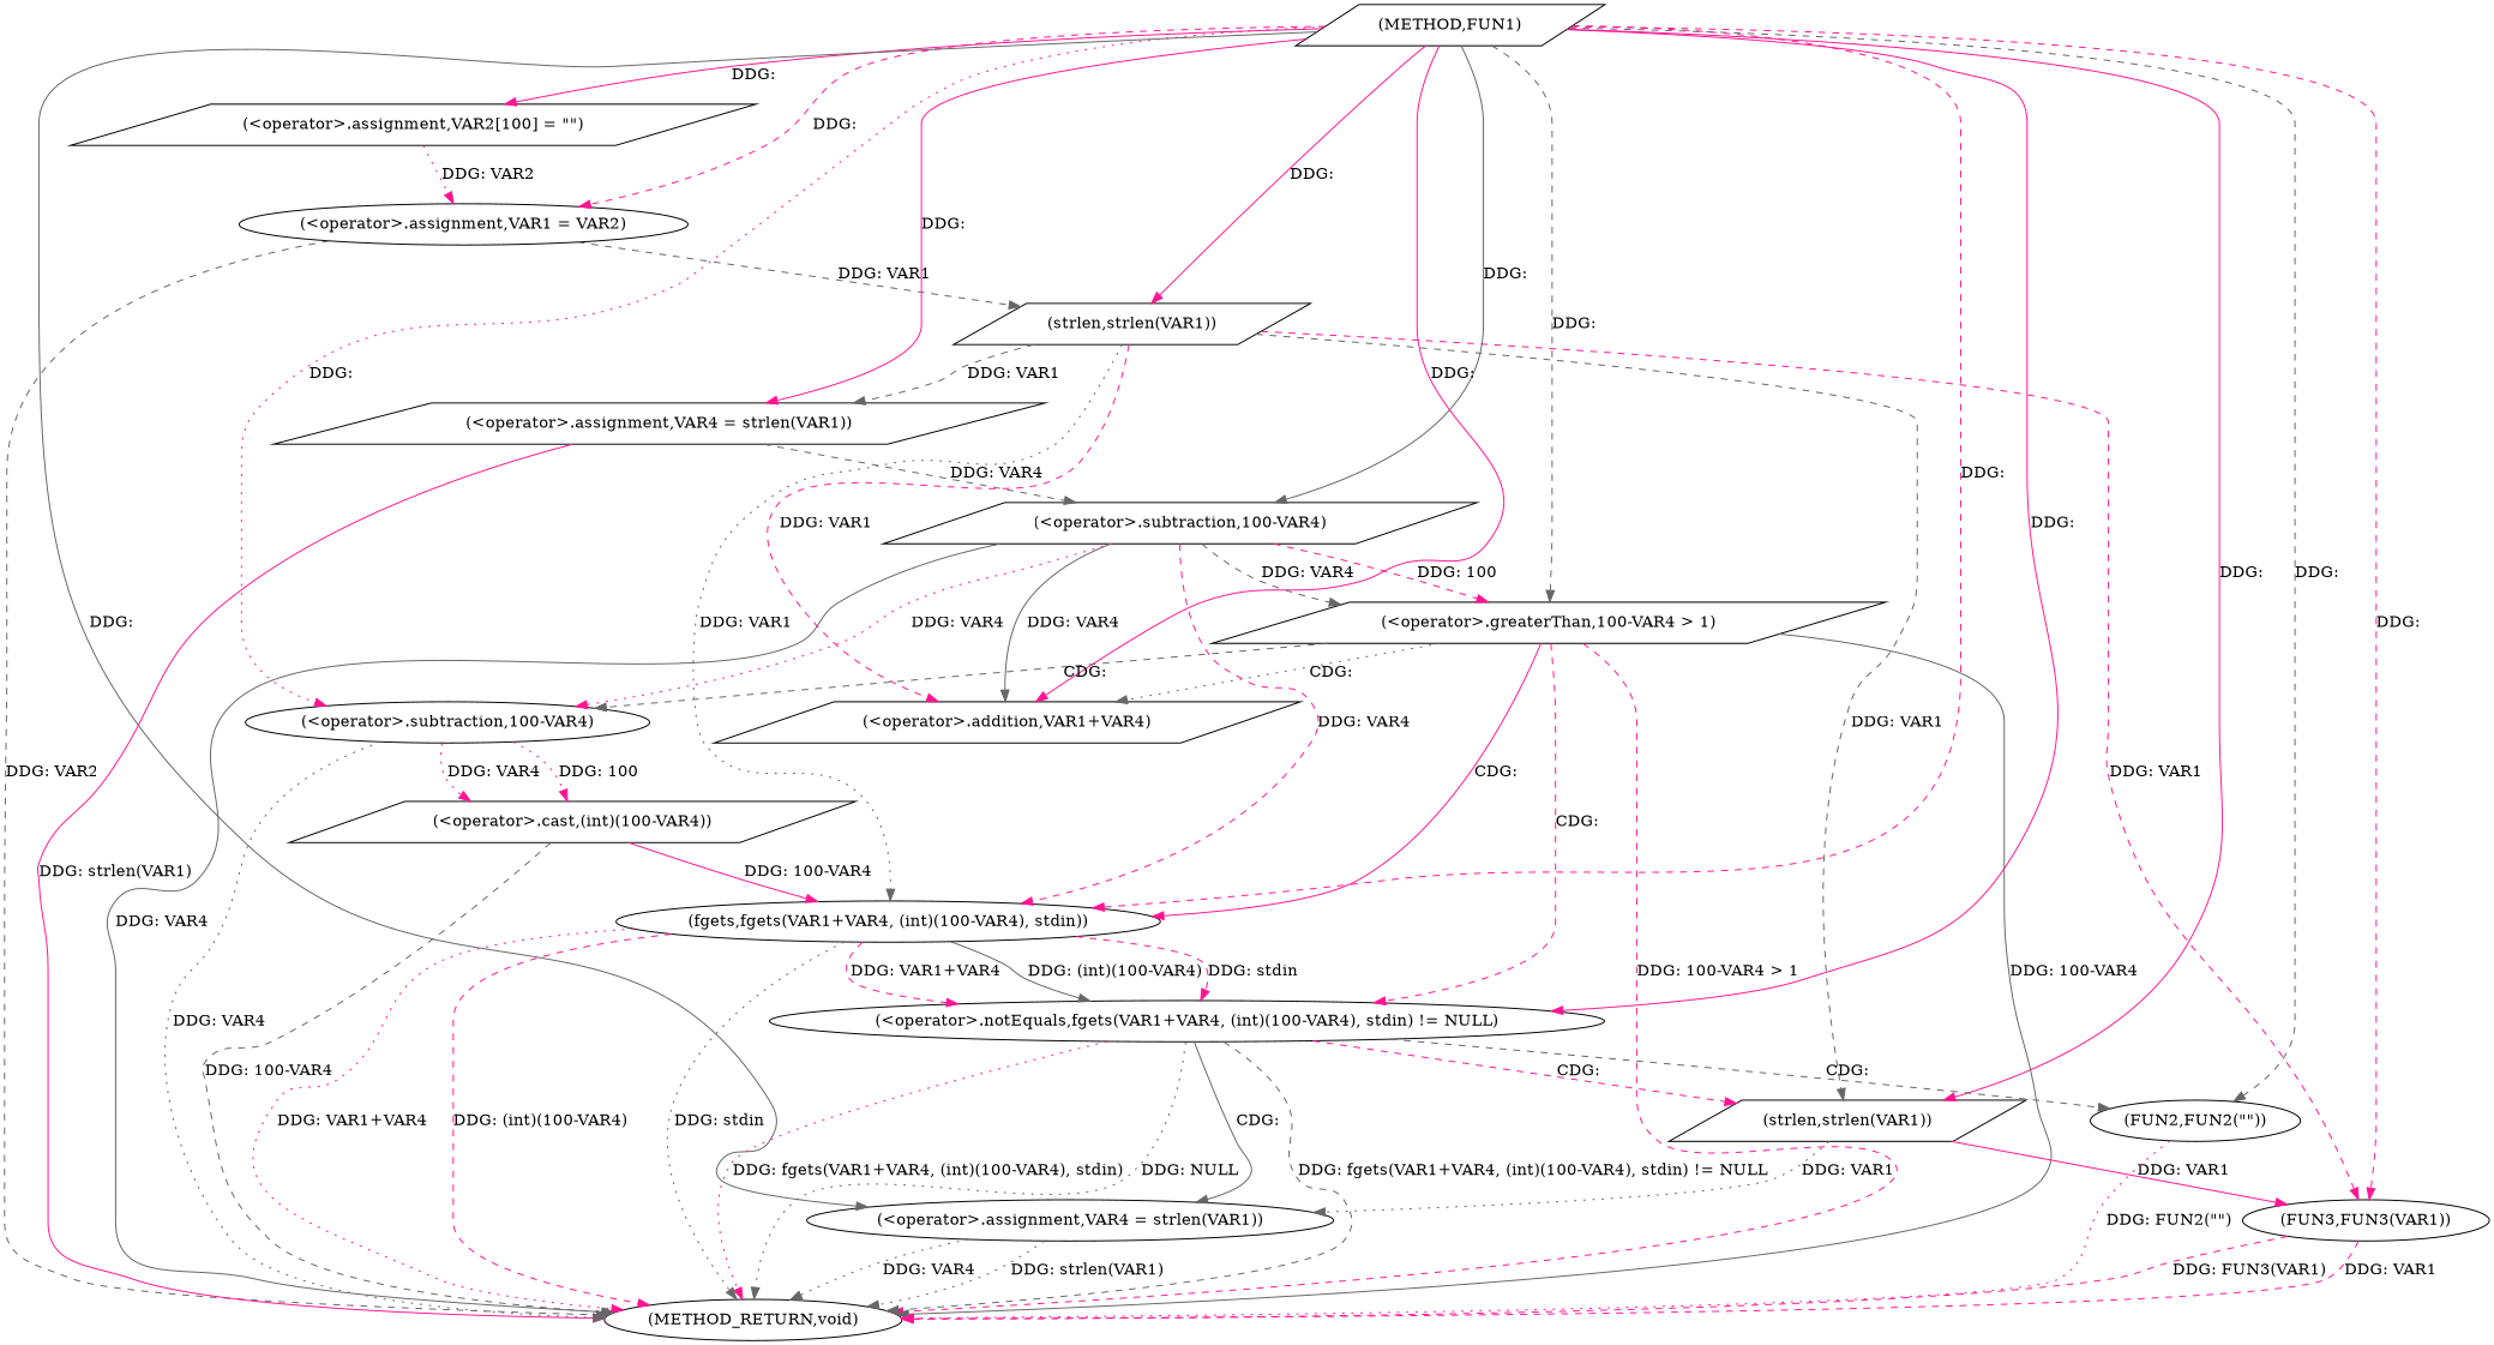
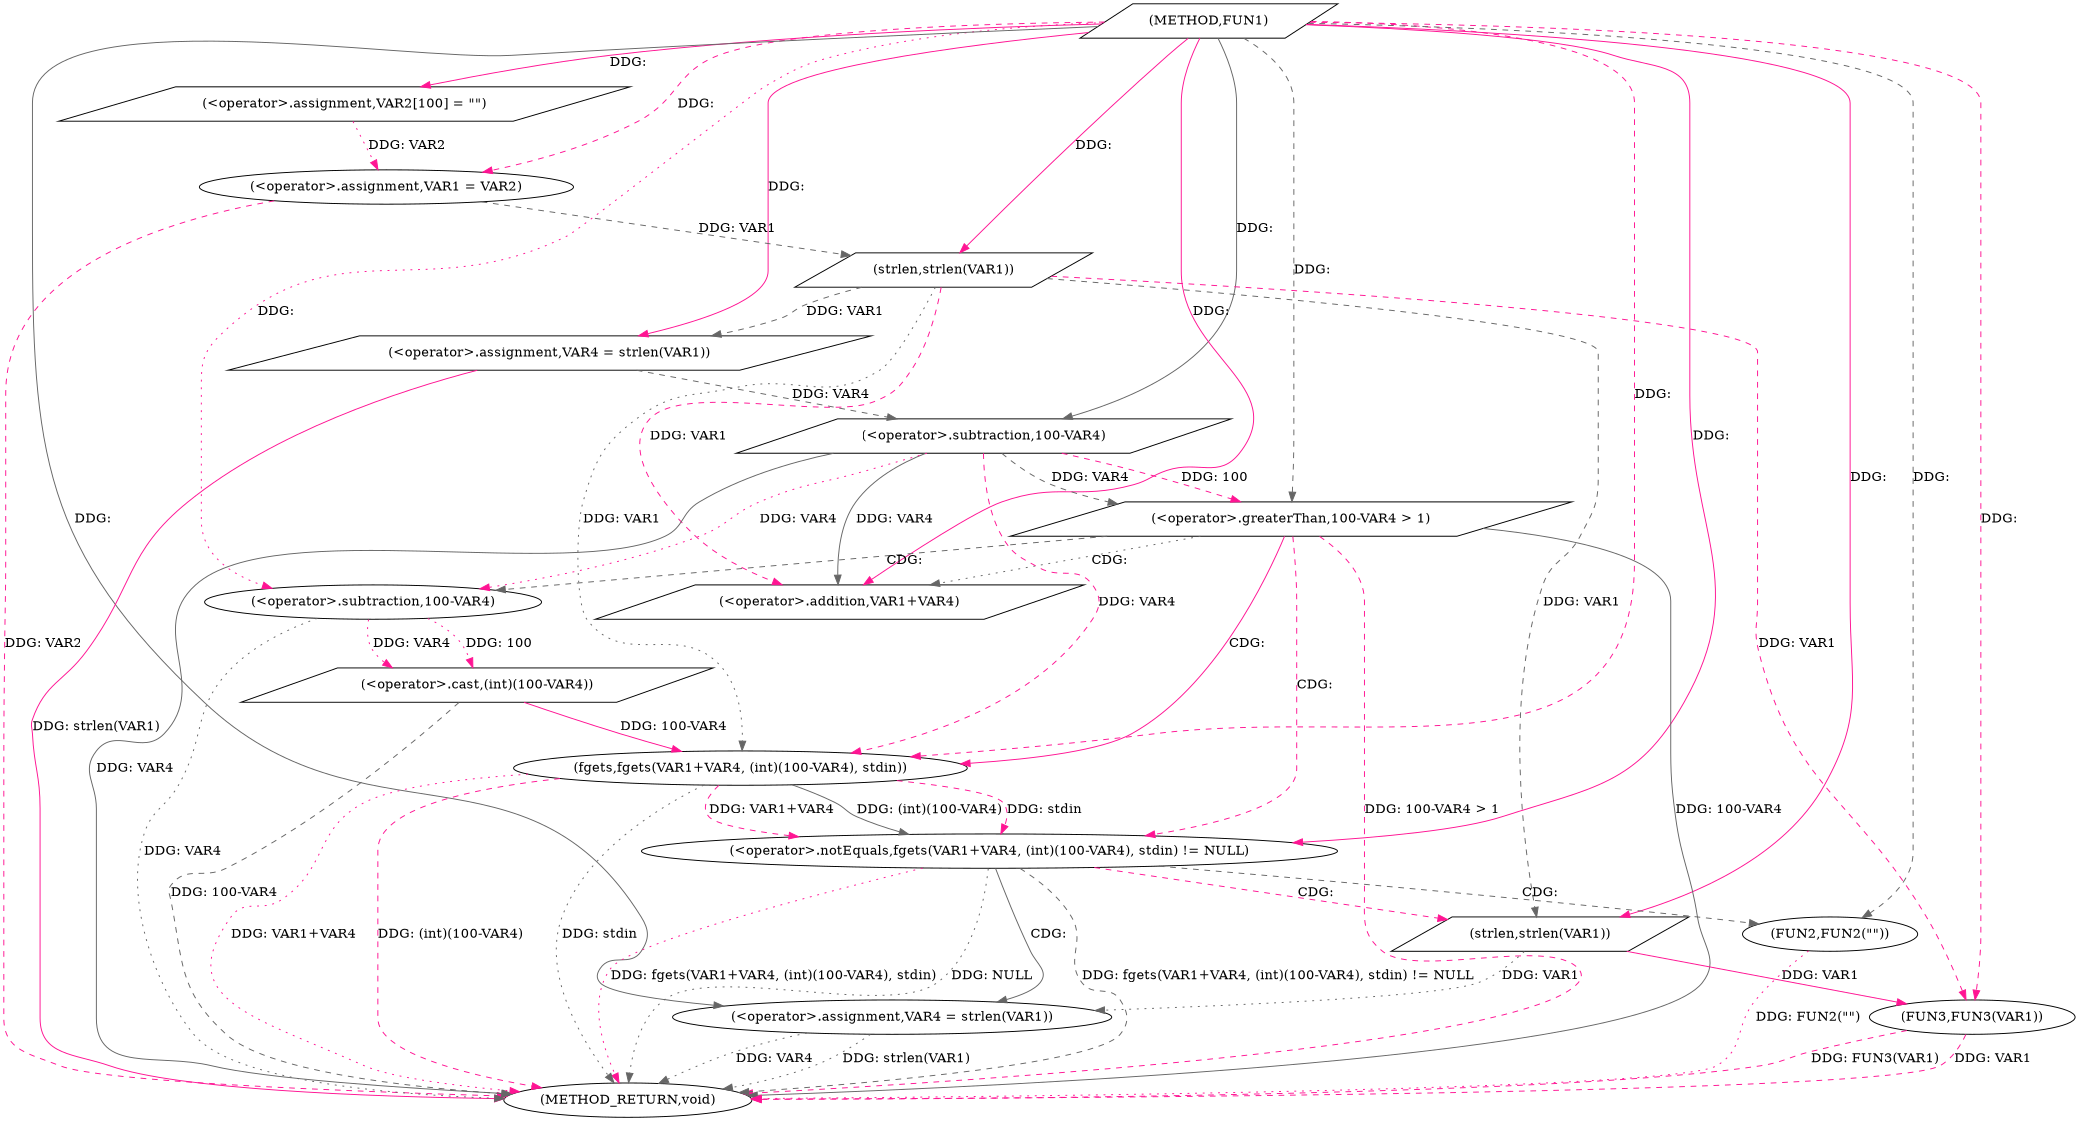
  digraph {
    node [shape=parallelogram]
    edge [color=deeppink style=dashed]
    n1 [label="(METHOD,FUN1)"]
    n2 [label="(<operator>.assignment,VAR2[100] = \"\")"]
    n3 [label="(<operator>.assignment,VAR1 = VAR2)" shape=ellipse]
    n4 [label="(<operator>.assignment,VAR4 = strlen(VAR1))"]
    n5 [label="(strlen,strlen(VAR1))"]
    n6 [label="(<operator>.greaterThan,100-VAR4 > 1)"]
    n7 [label="(<operator>.subtraction,100-VAR4)"]
    n8 [label="(<operator>.notEquals,fgets(VAR1+VAR4, (int)(100-VAR4), stdin) != NULL)" shape=ellipse]
    n9 [label="(fgets,fgets(VAR1+VAR4, (int)(100-VAR4), stdin))" shape=ellipse]
    n10 [label="(<operator>.addition,VAR1+VAR4)"]
    n11 [label="(<operator>.subtraction,100-VAR4)" shape=ellipse]
    n12 [label="(<operator>.assignment,VAR4 = strlen(VAR1))" shape=ellipse]
    n13 [label="(strlen,strlen(VAR1))"]
    n14 [label="(FUN2,FUN2(\"\"))" shape=ellipse]
    n15 [label="(FUN3,FUN3(VAR1))" shape=ellipse]
    n16 [label="(METHOD_RETURN,void)" shape=ellipse]
    n17 [label="(<operator>.cast,(int)(100-VAR4))"]
    n1 -> n2 [label="DDG: " style=solid]
    n1 -> n3 [label="DDG: "]
    n1 -> n4 [label="DDG: " style=solid]
    n1 -> n5 [label="DDG: " style=solid]
    n1 -> n6 [color=gray40 label="DDG: "]
    n1 -> n7 [color=gray40 label="DDG: " style=solid]
    n1 -> n8 [label="DDG: " style=solid]
    n1 -> n9 [label="DDG: "]
    n1 -> n10 [label="DDG: " style=solid]
    n1 -> n11 [label="DDG: " style=dotted]
    n1 -> n12 [color=gray40 label="DDG: " style=solid]
    n1 -> n13 [label="DDG: " style=solid]
    n1 -> n14 [color=gray40 label="DDG: "]
    n1 -> n15 [label="DDG: "]
    n2 -> n3 [label="DDG: VAR2" style=dotted]
    n3 -> n5 [color=gray40 label="DDG: VAR1"]
-   n3 -> n16 [color=gray40 label="DDG: VAR2"]
+   n3 -> n16 [label="DDG: VAR2"]
    n4 -> n7 [color=gray40 label="DDG: VAR4"]
    n4 -> n16 [label="DDG: strlen(VAR1)" style=solid]
    n5 -> n4 [color=gray40 label="DDG: VAR1"]
    n5 -> n9 [color=gray40 label="DDG: VAR1" style=dotted]
    n5 -> n10 [label="DDG: VAR1"]
    n5 -> n13 [color=gray40 label="DDG: VAR1"]
    n5 -> n15 [label="DDG: VAR1"]
    n6 -> n8 [label="CDG: "]
    n6 -> n9 [label="CDG: " style=solid]
    n6 -> n10 [color=gray40 label="CDG: " style=dotted]
    n6 -> n11 [color=gray40 label="CDG: "]
    n6 -> n16 [label="DDG: 100-VAR4 > 1"]
    n6 -> n16 [color=gray40 label="DDG: 100-VAR4" style=solid]
    n7 -> n6 [label="DDG: 100"]
    n7 -> n6 [color=gray40 label="DDG: VAR4"]
    n7 -> n9 [label="DDG: VAR4"]
    n7 -> n10 [color=gray40 label="DDG: VAR4" style=solid]
    n7 -> n11 [label="DDG: VAR4" style=dotted]
    n7 -> n16 [color=gray40 label="DDG: VAR4" style=solid]
    n8 -> n12 [color=gray40 label="CDG: " style=solid]
    n8 -> n13 [label="CDG: "]
    n8 -> n14 [color=gray40 label="CDG: "]
    n8 -> n16 [color=gray40 label="DDG: fgets(VAR1+VAR4, (int)(100-VAR4), stdin) != NULL"]
    n8 -> n16 [label="DDG: fgets(VAR1+VAR4, (int)(100-VAR4), stdin)" style=dotted]
    n8 -> n16 [color=gray40 label="DDG: NULL" style=dotted]
    n9 -> n8 [label="DDG: VAR1+VAR4"]
    n9 -> n8 [color=gray40 label="DDG: (int)(100-VAR4)" style=solid]
    n9 -> n8 [label="DDG: stdin"]
    n9 -> n16 [label="DDG: VAR1+VAR4" style=dotted]
    n9 -> n16 [label="DDG: (int)(100-VAR4)"]
    n9 -> n16 [color=gray40 label="DDG: stdin" style=dotted]
    n11 -> n16 [color=gray40 label="DDG: VAR4" style=dotted]
    n11 -> n17 [label="DDG: 100" style=dotted]
    n11 -> n17 [label="DDG: VAR4" style=dotted]
    n12 -> n16 [color=gray40 label="DDG: VAR4" style=dotted]
    n12 -> n16 [color=gray40 label="DDG: strlen(VAR1)" style=dotted]
    n13 -> n12 [color=gray40 label="DDG: VAR1" style=dotted]
    n13 -> n15 [label="DDG: VAR1" style=solid]
    n14 -> n16 [label="DDG: FUN2(\"\")" style=dotted]
    n15 -> n16 [label="DDG: FUN3(VAR1)"]
    n15 -> n16 [label="DDG: VAR1"]
    n17 -> n9 [label="DDG: 100-VAR4" style=solid]
    n17 -> n16 [color=gray40 label="DDG: 100-VAR4"]
  }
